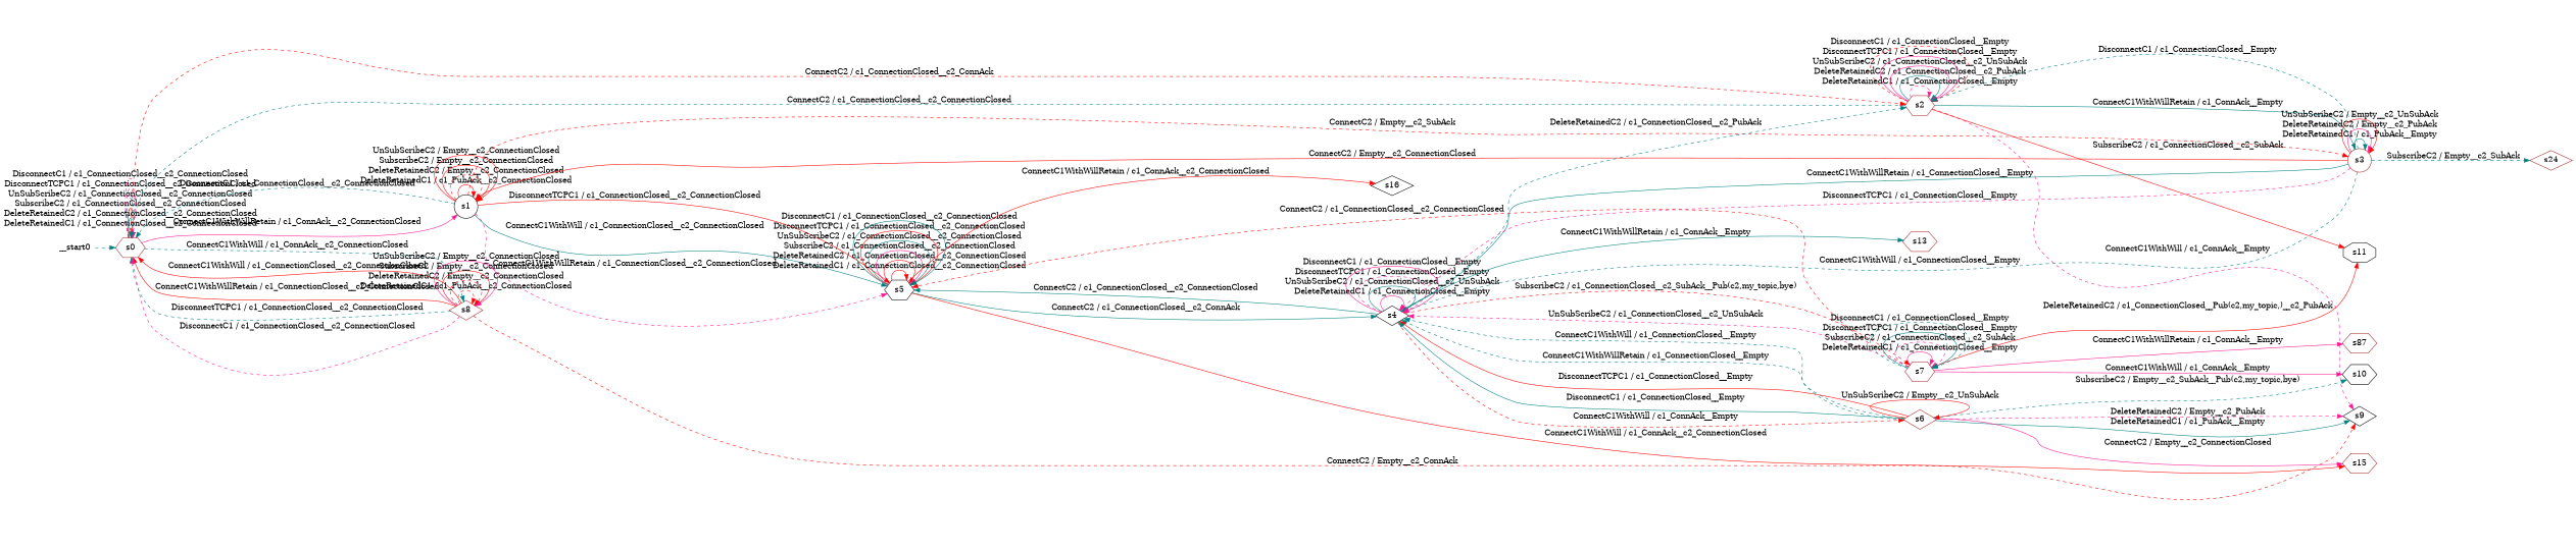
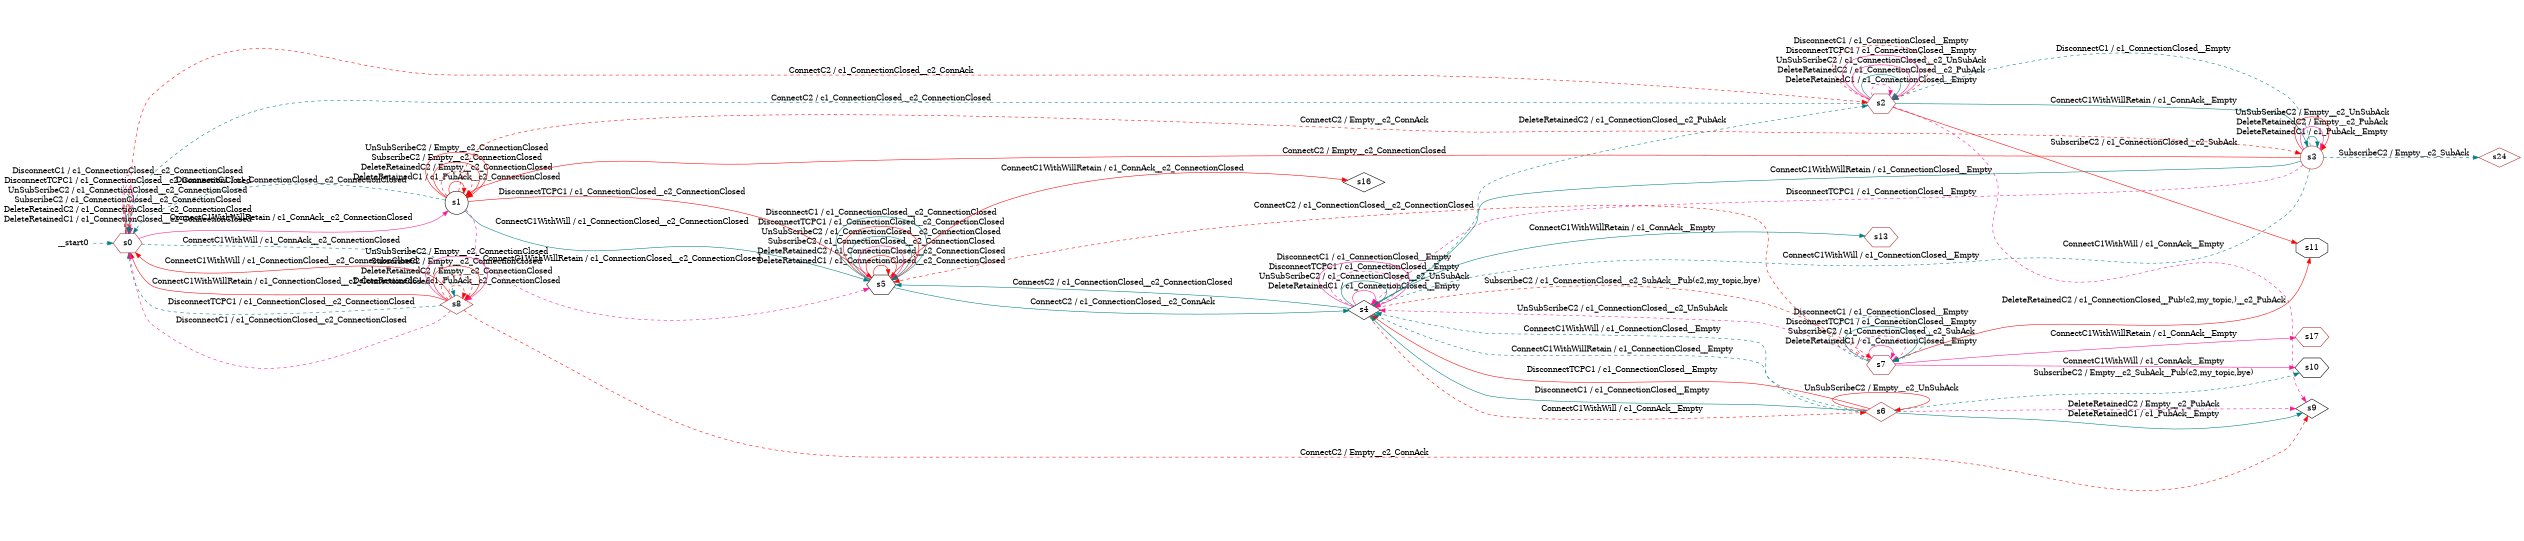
  digraph {
    rankdir=LR
    node [color=brown shape=hexagon]
    edge [color=red style=solid]
    n1 [label=s0]
    n2 [color=black label=s1 shape=circle]
    n3 [label=s2]
    n4 [label=s8 shape=diamond]
    n5 [label=s3 shape=circle]
    n6 [color=black label=s5]
    s9 [color=black shape=diamond]
    s11 [color=black shape=octagon]
    n9 [color=black label=s4 shape=diamond]
    n10 [label=s24 shape=diamond]
-   s15
    s16 [color=black shape=diamond]
    n13 [label=s6 shape=diamond]
    n14 [label=s7]
    s13
    s10 [color=black]
-   s17 [label=s87]
+   s17
    __start0 [color=black shape=none]
    n1 -> n1 [label="DeleteRetainedC1 / c1_ConnectionClosed__c2_ConnectionClosed"]
    n1 -> n1 [color=teal label="DeleteRetainedC2 / c1_ConnectionClosed__c2_ConnectionClosed"]
    n1 -> n1 [label="SubscribeC2 / c1_ConnectionClosed__c2_ConnectionClosed"]
    n1 -> n1 [color=teal label="UnSubScribeC2 / c1_ConnectionClosed__c2_ConnectionClosed" style=dashed]
    n1 -> n1 [color=deeppink label="DisconnectTCPC1 / c1_ConnectionClosed__c2_ConnectionClosed" style=dashed]
    n1 -> n1 [color=deeppink label="DisconnectC1 / c1_ConnectionClosed__c2_ConnectionClosed" style=dashed]
    n1 -> n2 [color=deeppink label="ConnectC1WithWillRetain / c1_ConnAck__c2_ConnectionClosed"]
    n1 -> n3 [label="ConnectC2 / c1_ConnectionClosed__c2_ConnAck" style=dashed]
    n1 -> n4 [color=teal label="ConnectC1WithWill / c1_ConnAck__c2_ConnectionClosed" style=dashed]
    n2 -> n1 [color=teal label="DisconnectC1 / c1_ConnectionClosed__c2_ConnectionClosed" style=dashed]
    n2 -> n2 [label="DeleteRetainedC1 / c1_PubAck__c2_ConnectionClosed"]
    n2 -> n2 [label="DeleteRetainedC2 / Empty__c2_ConnectionClosed" style=dashed]
    n2 -> n2 [label="SubscribeC2 / Empty__c2_ConnectionClosed"]
    n2 -> n2 [label="UnSubScribeC2 / Empty__c2_ConnectionClosed"]
-   n2 -> n5 [label="ConnectC2 / Empty__c2_SubAck" style=dashed]
+   n2 -> n5 [label="ConnectC2 / Empty__c2_ConnAck" style=dashed]
    n2 -> n6 [color=teal label="ConnectC1WithWill / c1_ConnectionClosed__c2_ConnectionClosed"]
    n2 -> n6 [color=deeppink label="ConnectC1WithWillRetain / c1_ConnectionClosed__c2_ConnectionClosed" style=dashed]
    n2 -> n6 [label="DisconnectTCPC1 / c1_ConnectionClosed__c2_ConnectionClosed"]
    n3 -> n1 [color=teal label="ConnectC2 / c1_ConnectionClosed__c2_ConnectionClosed" style=dashed]
    n3 -> n3 [color=deeppink label="DeleteRetainedC1 / c1_ConnectionClosed__Empty" style=dashed]
    n3 -> n3 [color=teal label="DeleteRetainedC2 / c1_ConnectionClosed__c2_PubAck"]
    n3 -> n3 [color=deeppink label="UnSubScribeC2 / c1_ConnectionClosed__c2_UnSubAck"]
    n3 -> n3 [color=deeppink label="DisconnectTCPC1 / c1_ConnectionClosed__Empty"]
    n3 -> n3 [label="DisconnectC1 / c1_ConnectionClosed__Empty" style=dashed]
    n3 -> n5 [color=teal label="ConnectC1WithWillRetain / c1_ConnAck__Empty"]
    n3 -> s9 [color=deeppink label="ConnectC1WithWill / c1_ConnAck__Empty" style=dashed]
    n3 -> s11 [label="SubscribeC2 / c1_ConnectionClosed__c2_SubAck"]
    n4 -> n1 [label="ConnectC1WithWill / c1_ConnectionClosed__c2_ConnectionClosed"]
    n4 -> n1 [label="ConnectC1WithWillRetain / c1_ConnectionClosed__c2_ConnectionClosed"]
    n4 -> n1 [color=teal label="DisconnectTCPC1 / c1_ConnectionClosed__c2_ConnectionClosed" style=dashed]
    n4 -> n1 [color=deeppink label="DisconnectC1 / c1_ConnectionClosed__c2_ConnectionClosed" style=dashed]
    n4 -> n4 [label="DeleteRetainedC1 / c1_PubAck__c2_ConnectionClosed" style=dashed]
    n4 -> n4 [label="DeleteRetainedC2 / Empty__c2_ConnectionClosed" style=dashed]
    n4 -> n4 [label="SubscribeC2 / Empty__c2_ConnectionClosed"]
    n4 -> n4 [color=deeppink label="UnSubScribeC2 / Empty__c2_ConnectionClosed"]
    n4 -> s9 [label="ConnectC2 / Empty__c2_ConnAck" style=dashed]
    n5 -> n2 [label="ConnectC2 / Empty__c2_ConnectionClosed"]
    n5 -> n3 [color=teal label="DisconnectC1 / c1_ConnectionClosed__Empty" style=dashed]
    n5 -> n5 [color=teal label="DeleteRetainedC1 / c1_PubAck__Empty"]
    n5 -> n5 [color=deeppink label="DeleteRetainedC2 / Empty__c2_PubAck"]
    n5 -> n5 [label="UnSubScribeC2 / Empty__c2_UnSubAck"]
    n5 -> n9 [color=teal label="ConnectC1WithWill / c1_ConnectionClosed__Empty" style=dashed]
    n5 -> n9 [color=teal label="ConnectC1WithWillRetain / c1_ConnectionClosed__Empty"]
    n5 -> n9 [color=deeppink label="DisconnectTCPC1 / c1_ConnectionClosed__Empty" style=dashed]
    n5 -> n10 [color=teal label="SubscribeC2 / Empty__c2_SubAck" style=dashed]
    n6 -> n6 [label="DeleteRetainedC1 / c1_ConnectionClosed__c2_ConnectionClosed"]
    n6 -> n6 [label="DeleteRetainedC2 / c1_ConnectionClosed__c2_ConnectionClosed"]
    n6 -> n6 [color=deeppink label="SubscribeC2 / c1_ConnectionClosed__c2_ConnectionClosed"]
    n6 -> n6 [color=teal label="UnSubScribeC2 / c1_ConnectionClosed__c2_ConnectionClosed"]
    n6 -> n6 [label="DisconnectTCPC1 / c1_ConnectionClosed__c2_ConnectionClosed"]
    n6 -> n6 [color=teal label="DisconnectC1 / c1_ConnectionClosed__c2_ConnectionClosed"]
    n6 -> n9 [color=teal label="ConnectC2 / c1_ConnectionClosed__c2_ConnAck"]
-   n6 -> s15 [label="ConnectC1WithWill / c1_ConnAck__c2_ConnectionClosed"]
    n6 -> s16 [label="ConnectC1WithWillRetain / c1_ConnAck__c2_ConnectionClosed"]
    n9 -> n3 [color=teal label="DeleteRetainedC2 / c1_ConnectionClosed__c2_PubAck" style=dashed]
    n9 -> n6 [color=teal label="ConnectC2 / c1_ConnectionClosed__c2_ConnectionClosed"]
    n9 -> n9 [color=deeppink label="DeleteRetainedC1 / c1_ConnectionClosed__Empty"]
    n9 -> n9 [color=teal label="UnSubScribeC2 / c1_ConnectionClosed__c2_UnSubAck"]
    n9 -> n9 [color=deeppink label="DisconnectTCPC1 / c1_ConnectionClosed__Empty" style=dashed]
    n9 -> n9 [color=deeppink label="DisconnectC1 / c1_ConnectionClosed__Empty"]
    n9 -> n13 [label="ConnectC1WithWill / c1_ConnAck__Empty" style=dashed]
    n9 -> n14 [label="SubscribeC2 / c1_ConnectionClosed__c2_SubAck__Pub(c2,my_topic,bye)" style=dashed]
    n9 -> s13 [color=teal label="ConnectC1WithWillRetain / c1_ConnAck__Empty"]
    n13 -> s9 [color=teal label="DeleteRetainedC1 / c1_PubAck__Empty"]
    n13 -> s9 [color=deeppink label="DeleteRetainedC2 / Empty__c2_PubAck" style=dashed]
    n13 -> n9 [color=teal label="ConnectC1WithWill / c1_ConnectionClosed__Empty" style=dashed]
    n13 -> n9 [color=teal label="ConnectC1WithWillRetain / c1_ConnectionClosed__Empty" style=dashed]
    n13 -> n9 [label="DisconnectTCPC1 / c1_ConnectionClosed__Empty"]
    n13 -> n9 [color=teal label="DisconnectC1 / c1_ConnectionClosed__Empty"]
-   n13 -> s15 [color=deeppink label="ConnectC2 / Empty__c2_ConnectionClosed"]
    n13 -> n13 [label="UnSubScribeC2 / Empty__c2_UnSubAck"]
    n13 -> s10 [color=teal label="SubscribeC2 / Empty__c2_SubAck__Pub(c2,my_topic,bye)" style=dashed]
    n14 -> n6 [label="ConnectC2 / c1_ConnectionClosed__c2_ConnectionClosed" style=dashed]
    n14 -> s11 [label="DeleteRetainedC2 / c1_ConnectionClosed__Pub(c2,my_topic,)__c2_PubAck"]
    n14 -> n9 [color=deeppink label="UnSubScribeC2 / c1_ConnectionClosed__c2_UnSubAck" style=dashed]
    n14 -> n14 [color=deeppink label="DeleteRetainedC1 / c1_ConnectionClosed__Empty"]
    n14 -> n14 [color=deeppink label="SubscribeC2 / c1_ConnectionClosed__c2_SubAck" style=dashed]
    n14 -> n14 [color=teal label="DisconnectTCPC1 / c1_ConnectionClosed__Empty"]
    n14 -> n14 [color=teal label="DisconnectC1 / c1_ConnectionClosed__Empty" style=dashed]
    n14 -> s10 [color=deeppink label="ConnectC1WithWill / c1_ConnAck__Empty"]
    n14 -> s17 [color=deeppink label="ConnectC1WithWillRetain / c1_ConnAck__Empty"]
    __start0 -> n1 [color=teal style=dashed]
  }
